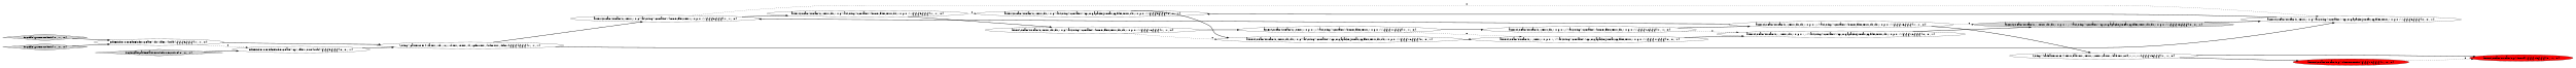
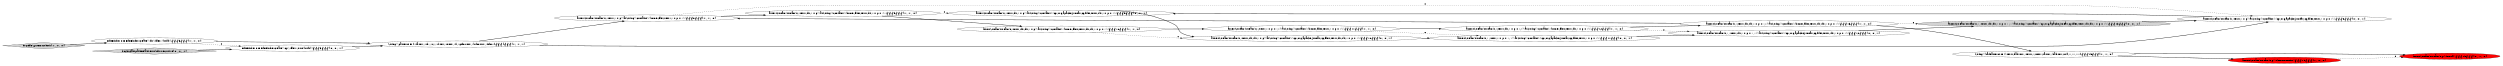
  digraph {
    rankdir=LR
    node [fillcolor=white shape=ellipse style=filled]
    edge [style=bold]
    n1 [label="assertStream(stream(x,\"test1/dir/\" + p)).asString().contains(\"(cp:/org/apache/juneau/cp/files/test1/dir/\" + p + \"(\")@@@9@@@['0', '0', '1']"]
    n2 [label="assertStream(stream(x,\"test1/dir/dir/\" + p)).asString().contains(\"(cp:/org/apache/juneau/cp/files/test1/dir/dir/\" + p + \"(\")@@@10@@@['0', '0', '1']"]
    n3 [label="assertStream(stream(x,\"test1/\" + p)).asString().contains(\"(home:/files/test1/\" + p + \"(\")@@@8@@@['1', '1', '0']"]
    n4 [label="assertStream(stream(x,\"test1/\" + p)).asString().contains(\"(cp:/org/apache/juneau/cp/files/test1/\" + p + \"(\")@@@8@@@['0', '0', '1']"]
    n5 [label="assertStream(stream(x,\"test1/dir/\" + p)).asString().contains(\"(home:/files/test1/dir/\" + p + \"(\")@@@9@@@['1', '1', '0']"]
    n6 [label="assertStream(stream(x,\"/test1/dir/dir/\" + p + \"/\")).asString().contains(\"(home:/files/test1/dir/dir/\" + p + \"(\")@@@13@@@['1', '1', '0']"]
    n7 [fillcolor=lightgray label="assertStream(stream(x,\" / test1/dir/dir/\" + p + \" / \")).asString().contains(\"(cp:/org/apache/juneau/cp/files/test1/dir/dir/\" + p + \"(\")@@@13@@@['0', '0', '1']"]
    n8 [label="String(( badPatterns = {\"test1/bad.txt\",\"test1/../test1/_a.txt\",\"bad.txt\",null,\"\",\".\",\"..\"}@@@15@@@['1', '1', '0']"]
    n9 [label="assertStream(stream(x,\"/test1/dir/\" + p + \"/\")).asString().contains(\"(home:/files/test1/dir/\" + p + \"(\")@@@12@@@['1', '1', '0']"]
    n10 [label="assertStream(stream(x,\" / test1/dir/\" + p + \" / \")).asString().contains(\"(cp:/org/apache/juneau/cp/files/test1/dir/\" + p + \"(\")@@@12@@@['0', '0', '1']"]
-   n11 [fillcolor=lightgray label="b02_fileSystem_subDir['0', '1', '0']" shape=diamond]
    n12 [label="FileFinder x = FileFinder.create().dir(\"files\").build()@@@3@@@['1', '1', '0']"]
    n13 [label="FileFinder x = FileFinder.create().cp(,\"files\",true).build()@@@3@@@['0', '0', '1']"]
    n14 [label="String(( patterns = {\"_a.txt\",\"_b\",\".c\",\".d.txt\",\"e.txt\",\"f\",\"g_foo.txt\",\"h.foo.txt\",\"i_foo\"}@@@4@@@['1', '1', '1']"]
    n15 [label="assertStream(stream(x,\" / test1/\" + p + \" / \")).asString().contains(\"(cp:/org/apache/juneau/cp/files/test1/\" + p + \"(\")@@@11@@@['0', '0', '1']"]
    n16 [fillcolor=red label="assertStream(stream(x,p)).isNull()@@@19@@@['0', '1', '0']"]
    n17 [label="assertStream(stream(x,\"test1/dir/dir/\" + p)).asString().contains(\"(home:/files/test1/dir/dir/\" + p + \"(\")@@@10@@@['1', '1', '0']"]
    n18 [label="assertStream(stream(x,\"/test1/\" + p + \"/\")).asString().contains(\"(home:/files/test1/\" + p + \"(\")@@@11@@@['1', '1', '0']"]
    n19 [fillcolor=red label="assertStream(stream(x,p)).doesNotExist()@@@19@@@['1', '0', '0']"]
    n20 [fillcolor=lightgray label="b02_fileSystem_subDir['1', '0', '0']" shape=diamond]
    n21 [fillcolor=lightgray label="d02b_classpathRelative_subdir_recursive['0', '0', '1']" shape=diamond]
    n1 -> n2
    n2 -> n15
    n3 -> n4 [label=0 style=dashed]
    n3 -> n5
    n4 -> n1
    n5 -> n1 [label=0 style=dashed]
    n5 -> n17
    n6 -> n3
    n6 -> n7 [label=0 style=dashed]
    n6 -> n8
    n7 -> n4
    n8 -> n16
    n8 -> n19
    n9 -> n6
    n9 -> n10 [label=0 style=dashed]
    n10 -> n7
-   n11 -> n12
    n12 -> n13 [label=0 style=dashed]
    n12 -> n14
    n13 -> n14
    n14 -> n3
    n14 -> n4
    n15 -> n10
    n17 -> n2 [label=0 style=dashed]
    n17 -> n18
    n18 -> n9
    n18 -> n15 [label=0 style=dashed]
    n19 -> n16 [label=0 style=dashed]
    n20 -> n12
    n21 -> n13
  }
